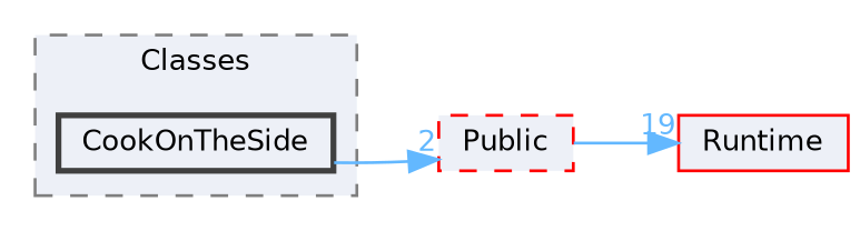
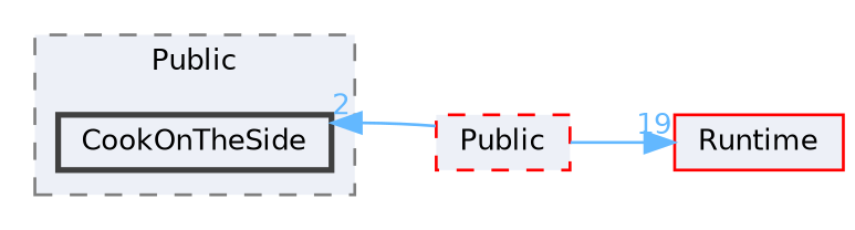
  digraph {
    compound=true
    rankdir=LR
    node [color=red fillcolor="#edf0f7" fontname=Helvetica fontsize=10 shape=box]
    edge [color=steelblue1 fontcolor=steelblue1 fontname=Helvetica fontsize=10 labeldistance=1.5 labelfontname=Helvetica labelfontsize=10]
    n1 [color=grey25 height=0.2 label=CookOnTheSide style="filled,bold" width=0.4]
    n2 [height=0.2 label=Public style="filled,dashed" width=0.4]
    n3 [height=0.2 label=Runtime style=filled width=0.4]
    subgraph cluster_1 {
      bgcolor="#edf0f7"
      fontname=Helvetica
      fontsize=10
-     label=Classes
+     label=Public
      pencolor=grey50
      style="filled,dashed"
      n1
    }
-   n1 -> n2 [headlabel=2]
+   n2 -> n1 [headlabel=2]
    n2 -> n3 [headlabel=19]
  }
